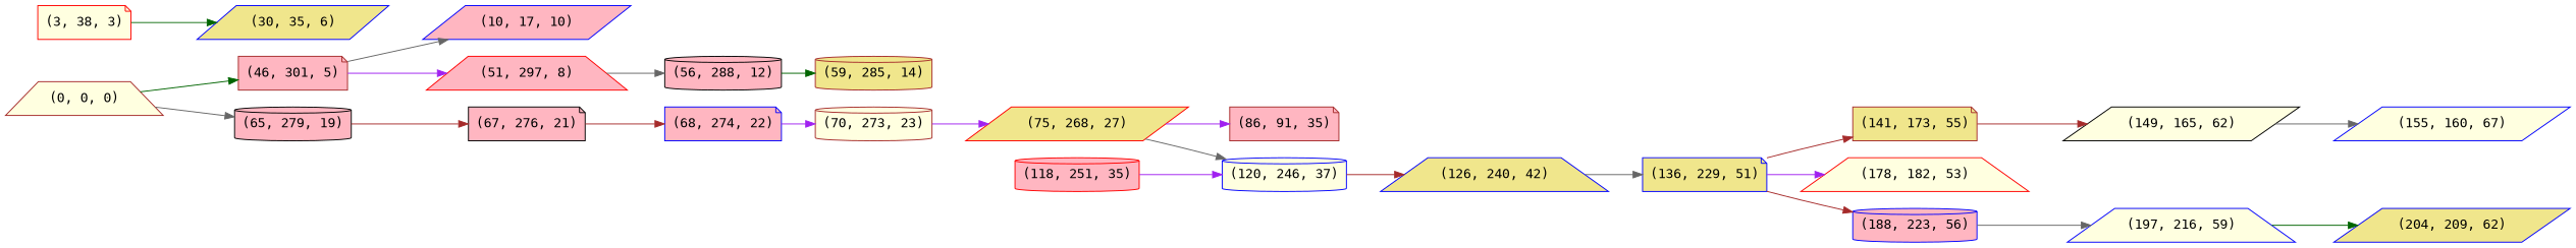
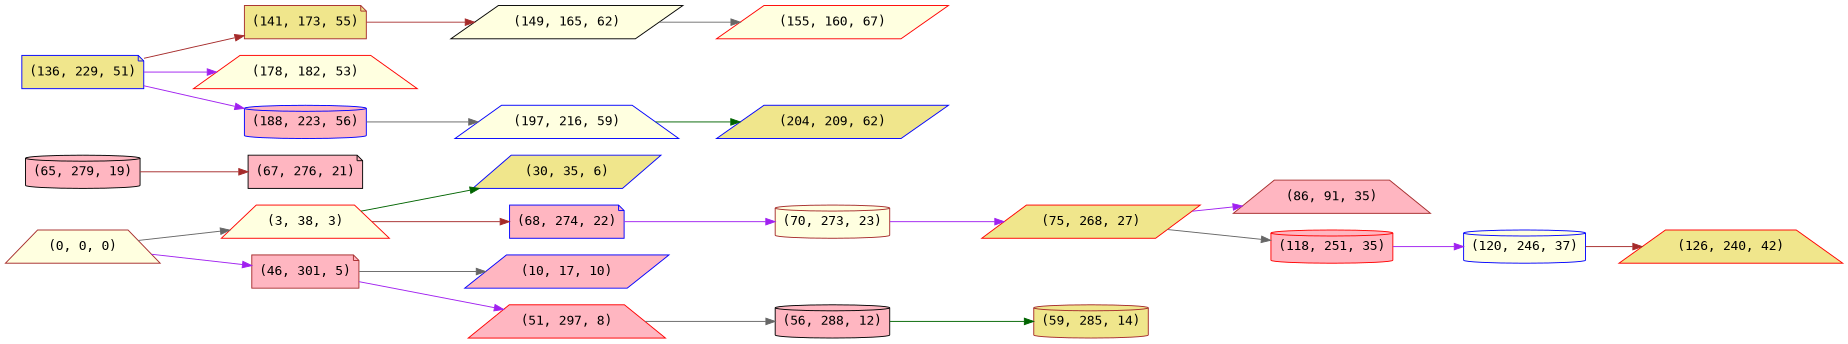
  digraph {
    fontname="DejaVu Sans Mono"
    rankdir=LR
    node [color=blue fillcolor=lightpink fontname="DejaVu Sans Mono" shape=trapezium style=filled]
    edge [color=gray40 fontname="DejaVu Sans Mono"]
    "(0, 0, 0)" [color=brown fillcolor=lightyellow]
-   "(3, 38, 3)" [color=red fillcolor=lightyellow shape=note]
+   "(3, 38, 3)" [color=red fillcolor=lightyellow]
    "(46, 301, 5)" [color=brown shape=note]
    "(30, 35, 6)" [fillcolor=khaki shape=parallelogram]
    "(10, 17, 10)" [shape=parallelogram]
    "(51, 297, 8)" [color=red]
    "(56, 288, 12)" [color=black shape=cylinder]
    "(59, 285, 14)" [color=brown fillcolor=khaki shape=cylinder]
    "(65, 279, 19)" [color=black shape=cylinder]
    "(67, 276, 21)" [color=black shape=note]
    "(68, 274, 22)" [shape=note]
    "(70, 273, 23)" [color=brown fillcolor=lightyellow shape=cylinder]
    "(75, 268, 27)" [color=red fillcolor=khaki shape=parallelogram]
-   "(86, 91, 35)" [color=brown shape=note]
+   "(86, 91, 35)" [color=brown]
    "(118, 251, 35)" [color=red shape=cylinder]
    "(120, 246, 37)" [fillcolor=lightyellow shape=cylinder]
-   "(126, 240, 42)" [fillcolor=khaki]
+   "(126, 240, 42)" [color=red fillcolor=khaki]
    "(136, 229, 51)" [fillcolor=khaki shape=note]
    "(141, 173, 55)" [color=brown fillcolor=khaki shape=note]
    "(178, 182, 53)" [color=red fillcolor=lightyellow]
    "(188, 223, 56)" [shape=cylinder]
    "(149, 165, 62)" [color=black fillcolor=lightyellow shape=parallelogram]
    "(197, 216, 59)" [fillcolor=lightyellow]
-   "(155, 160, 67)" [fillcolor=lightyellow shape=parallelogram]
+   "(155, 160, 67)" [color=red fillcolor=lightyellow shape=parallelogram]
    "(204, 209, 62)" [fillcolor=khaki shape=parallelogram]
-   "(0, 0, 0)" -> "(65, 279, 19)"
-   "(0, 0, 0)" -> "(46, 301, 5)" [color=darkgreen]
+   "(0, 0, 0)" -> "(3, 38, 3)"
+   "(0, 0, 0)" -> "(46, 301, 5)" [color=purple]
    "(3, 38, 3)" -> "(30, 35, 6)" [color=darkgreen]
    "(46, 301, 5)" -> "(10, 17, 10)"
    "(46, 301, 5)" -> "(51, 297, 8)" [color=purple]
    "(51, 297, 8)" -> "(56, 288, 12)"
    "(56, 288, 12)" -> "(59, 285, 14)" [color=darkgreen]
    "(65, 279, 19)" -> "(67, 276, 21)" [color=brown]
-   "(67, 276, 21)" -> "(68, 274, 22)" [color=brown]
+   "(3, 38, 3)" -> "(68, 274, 22)" [color=brown]
    "(68, 274, 22)" -> "(70, 273, 23)" [color=purple]
    "(70, 273, 23)" -> "(75, 268, 27)" [color=purple]
    "(75, 268, 27)" -> "(86, 91, 35)" [color=purple]
-   "(75, 268, 27)" -> "(120, 246, 37)"
+   "(75, 268, 27)" -> "(118, 251, 35)"
    "(118, 251, 35)" -> "(120, 246, 37)" [color=purple]
    "(120, 246, 37)" -> "(126, 240, 42)" [color=brown]
-   "(126, 240, 42)" -> "(136, 229, 51)"
    "(136, 229, 51)" -> "(141, 173, 55)" [color=brown]
    "(136, 229, 51)" -> "(178, 182, 53)" [color=purple]
-   "(136, 229, 51)" -> "(188, 223, 56)" [color=brown]
+   "(136, 229, 51)" -> "(188, 223, 56)" [color=purple]
    "(141, 173, 55)" -> "(149, 165, 62)" [color=brown]
    "(188, 223, 56)" -> "(197, 216, 59)"
    "(149, 165, 62)" -> "(155, 160, 67)"
    "(197, 216, 59)" -> "(204, 209, 62)" [color=darkgreen]
  }
